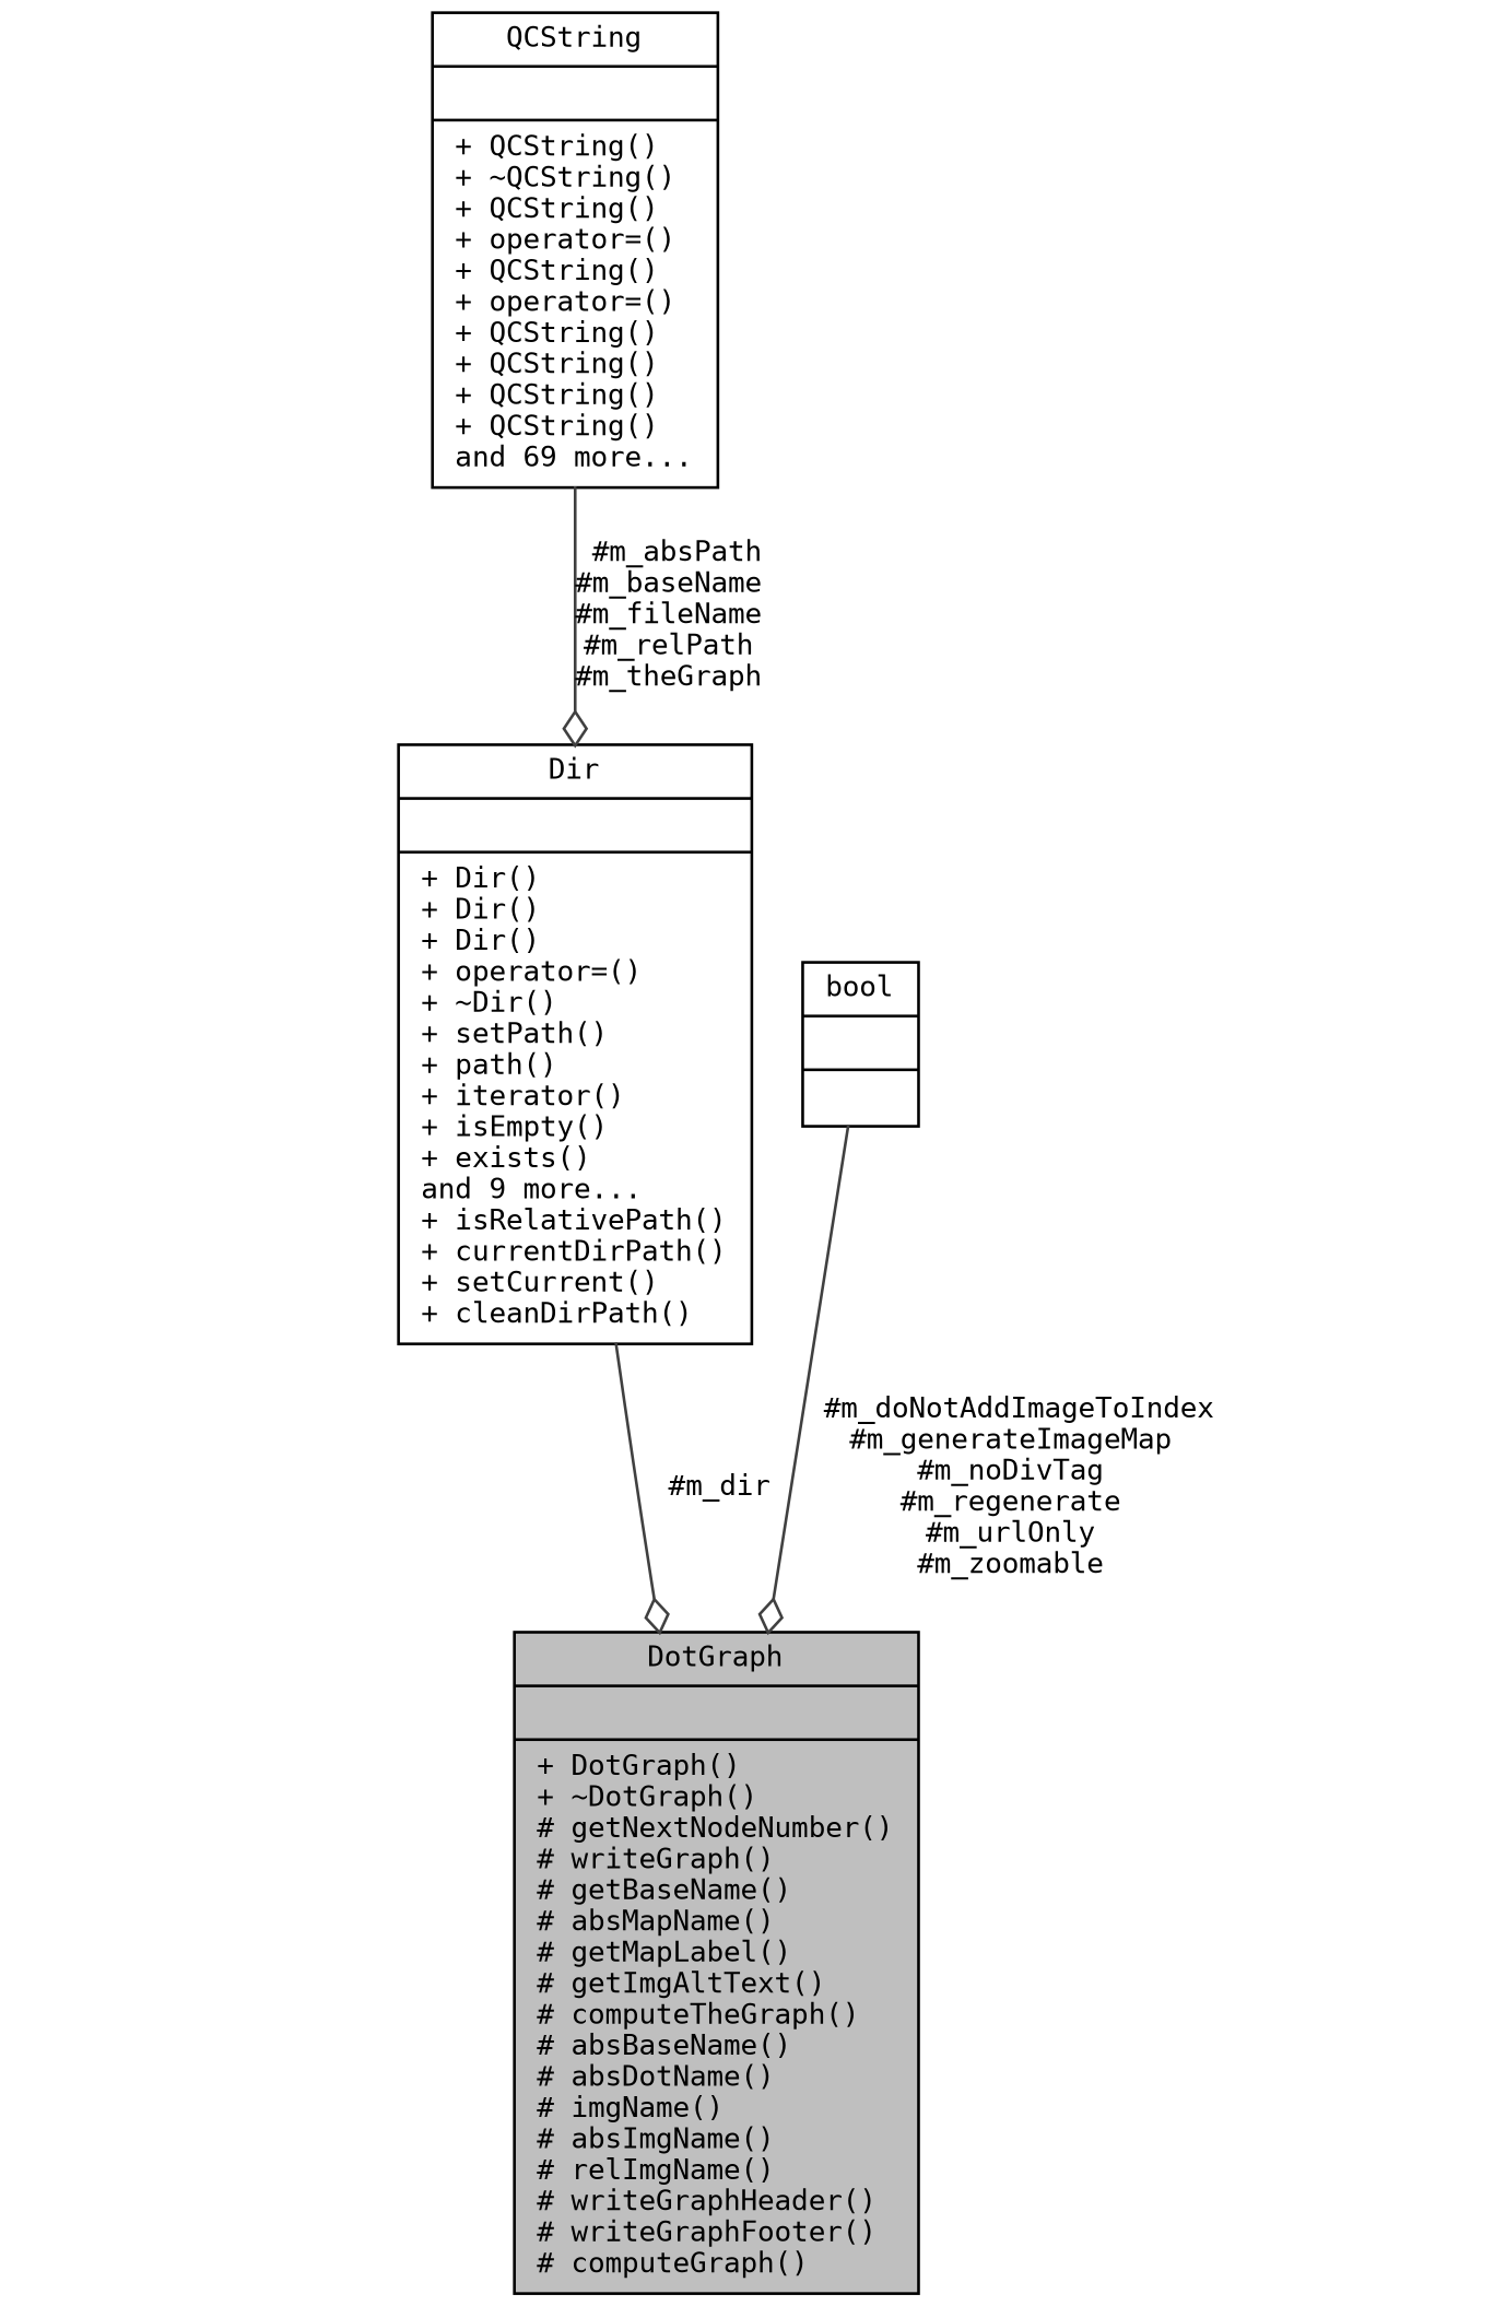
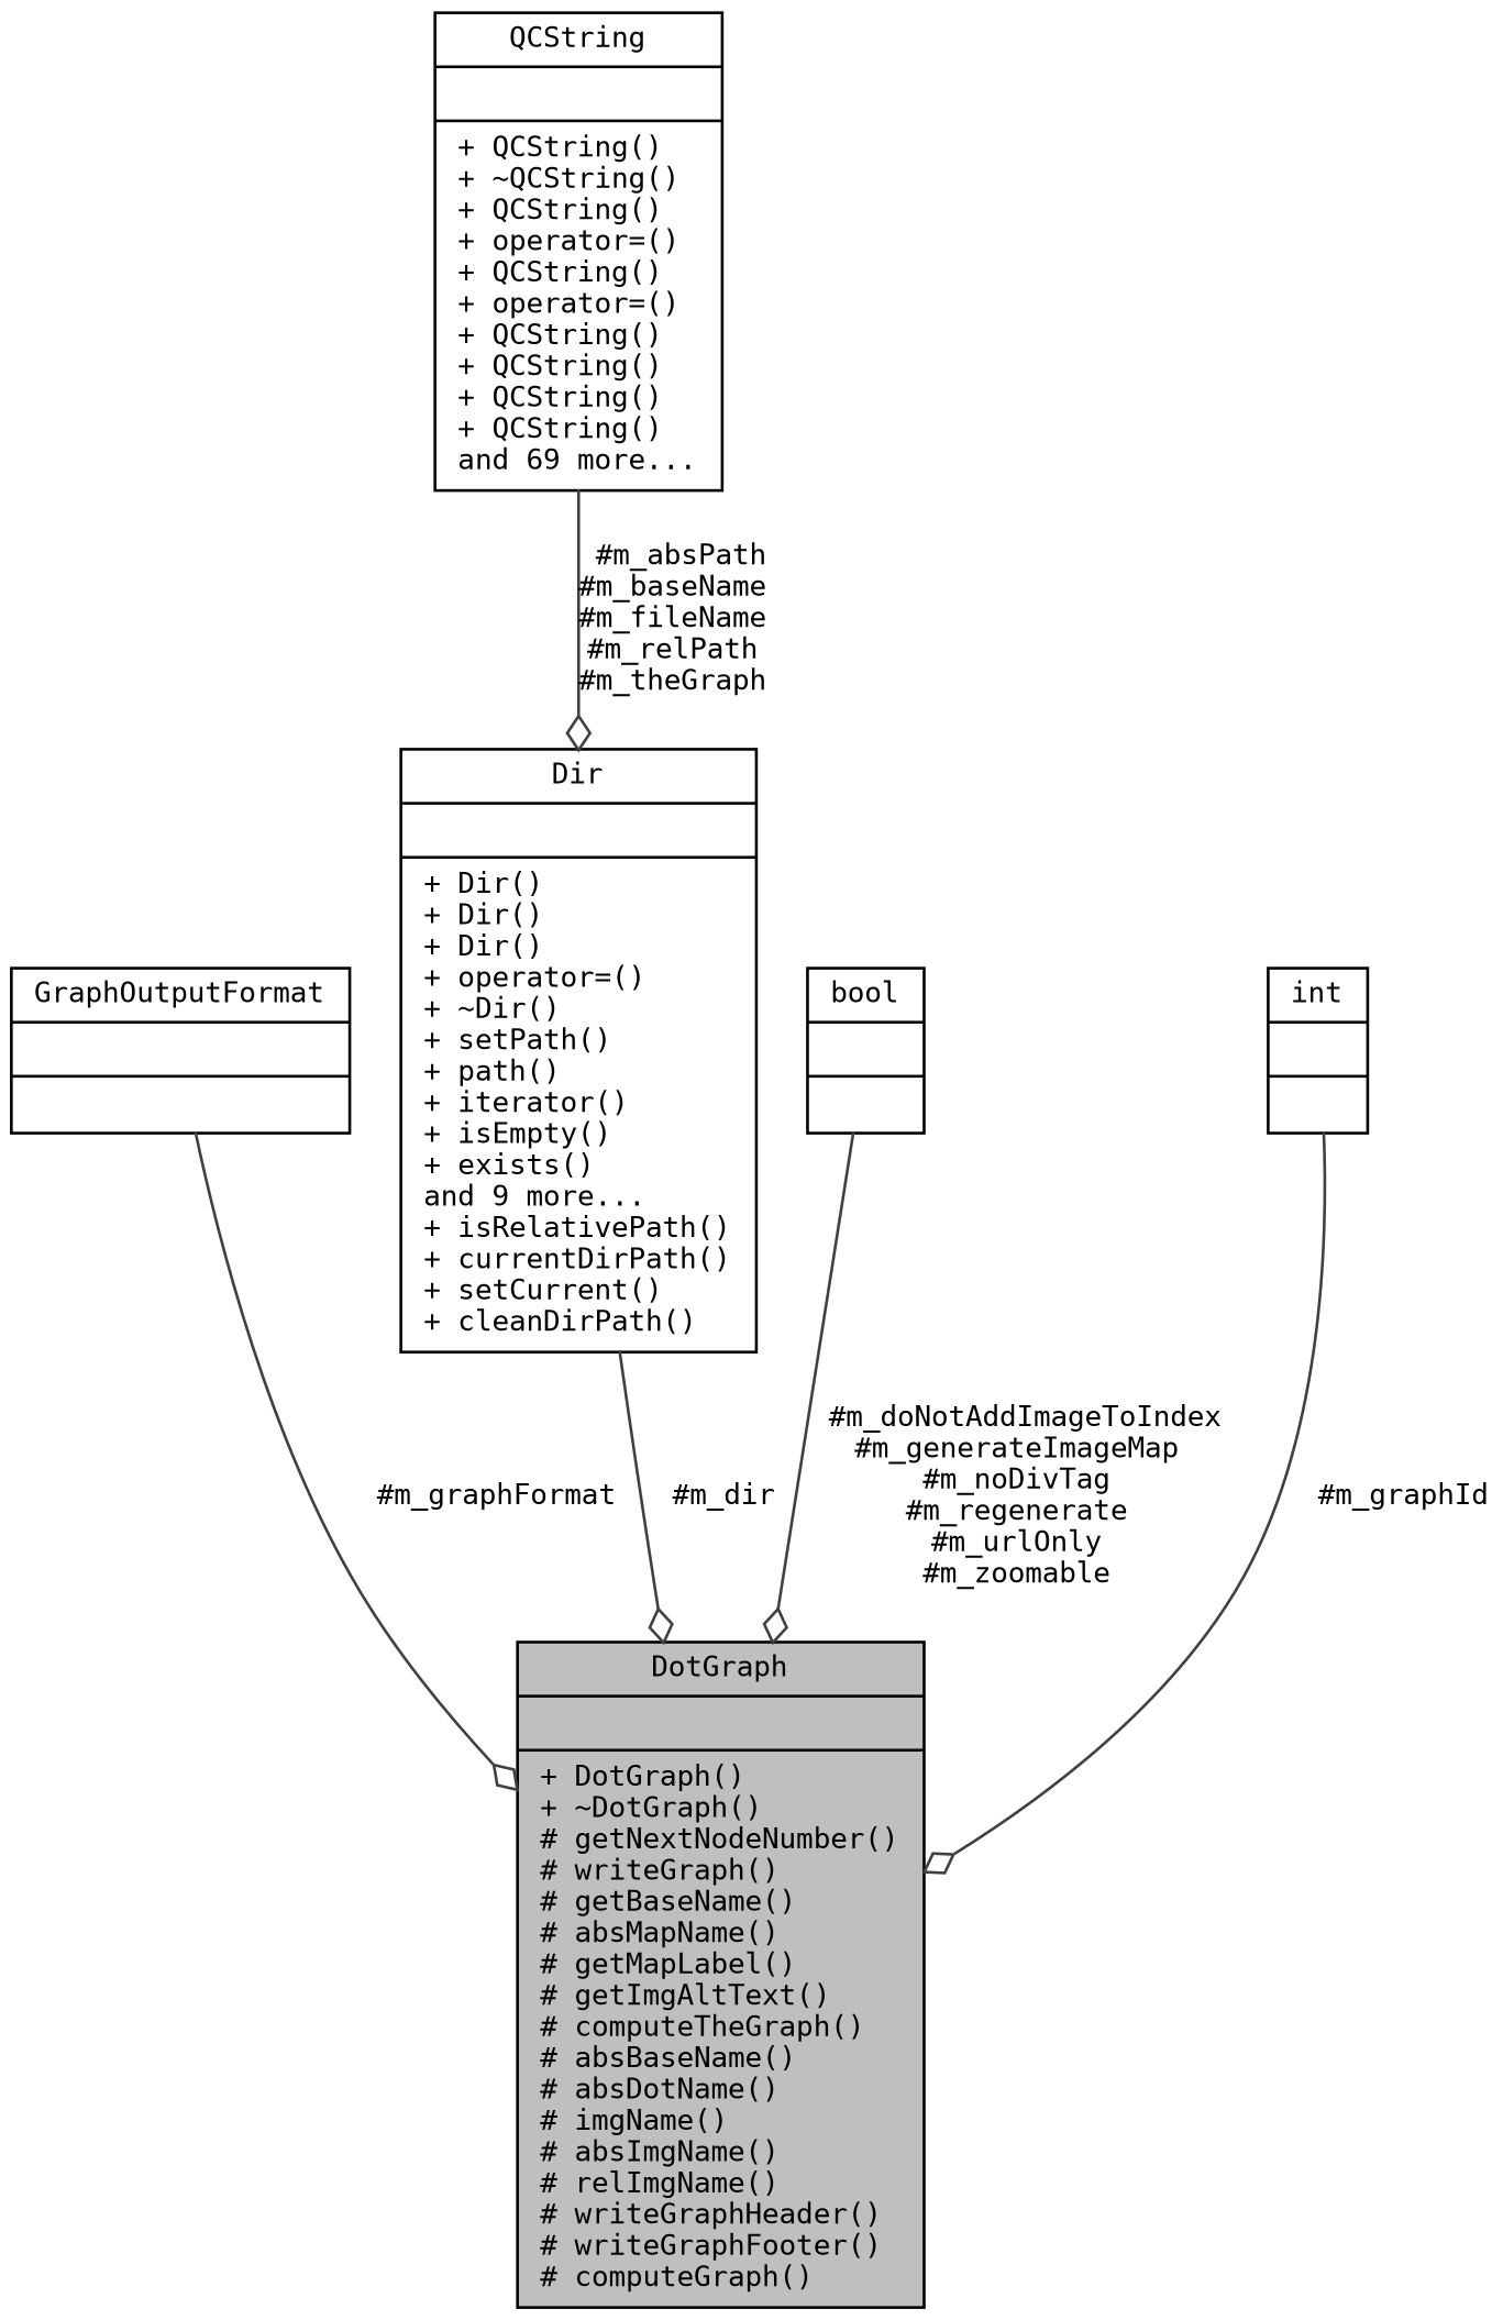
  digraph {
    fontname="DejaVu Sans Mono"
    node [color=black fillcolor=white fontname="DejaVu Sans Mono" fontsize=10 shape=record style=filled]
    edge [arrowhead=odiamond color=grey25 fontname="DejaVu Sans Mono" fontsize=10 labelfontname=Helvetica labelfontsize=10 style=solid]
    n1 [fillcolor=grey75 fontcolor=black height=0.2 label="{DotGraph\n||+ DotGraph()\l+ ~DotGraph()\l# getNextNodeNumber()\l# writeGraph()\l# getBaseName()\l# absMapName()\l# getMapLabel()\l# getImgAltText()\l# computeTheGraph()\l# absBaseName()\l# absDotName()\l# imgName()\l# absImgName()\l# relImgName()\l# writeGraphHeader()\l# writeGraphFooter()\l# computeGraph()\l}" width=0.4]
+   n2 [height=0.2 label="{GraphOutputFormat\n||}" width=0.4]
    n3 [height=0.2 label="{Dir\n||+ Dir()\l+ Dir()\l+ Dir()\l+ operator=()\l+ ~Dir()\l+ setPath()\l+ path()\l+ iterator()\l+ isEmpty()\l+ exists()\land 9 more...\l+ isRelativePath()\l+ currentDirPath()\l+ setCurrent()\l+ cleanDirPath()\l}" width=0.4]
    n4 [height=0.2 label="{QCString\n||+ QCString()\l+ ~QCString()\l+ QCString()\l+ operator=()\l+ QCString()\l+ operator=()\l+ QCString()\l+ QCString()\l+ QCString()\l+ QCString()\land 69 more...\l}" width=0.4]
    n5 [height=0.2 label="{bool\n||}" width=0.4]
+   n6 [height=0.2 label="{int\n||}" width=0.4]
+   n2 -> n1 [label=" #m_graphFormat"]
    n3 -> n1 [label=" #m_dir"]
    n4 -> n3 [label=" #m_absPath\n#m_baseName\n#m_fileName\n#m_relPath\n#m_theGraph"]
    n5 -> n1 [label=" #m_doNotAddImageToIndex\n#m_generateImageMap\n#m_noDivTag\n#m_regenerate\n#m_urlOnly\n#m_zoomable"]
+   n6 -> n1 [label=" #m_graphId"]
  }
